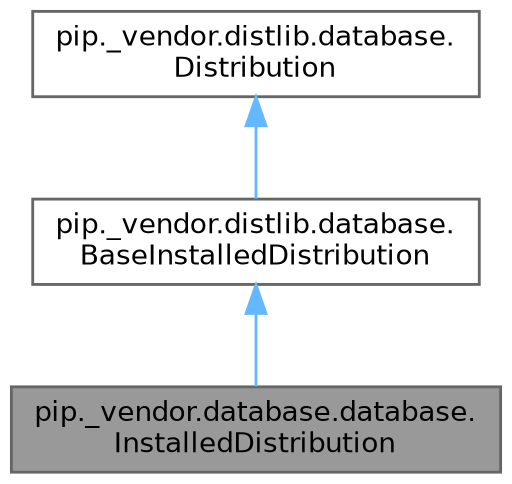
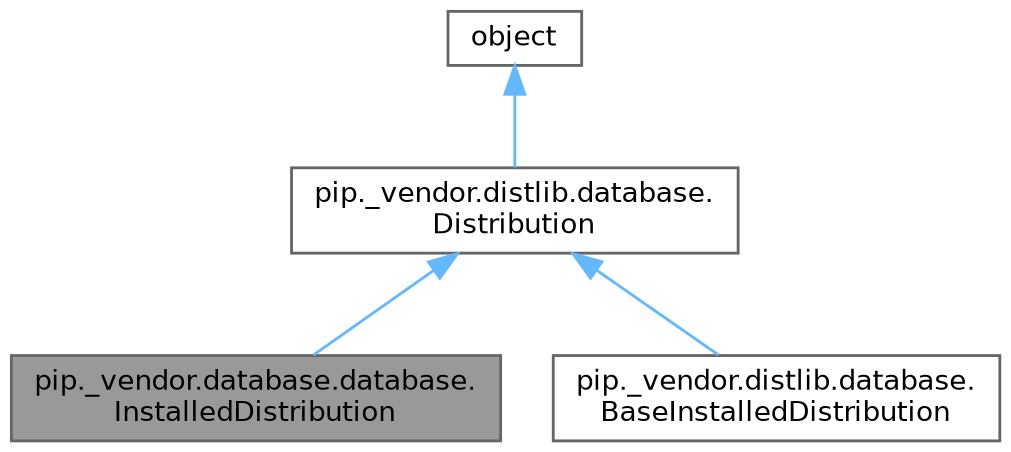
  digraph {
    node [color=gray40 fillcolor=white fontname=Helvetica fontsize=10 shape=box style=filled]
    edge [color=steelblue1 dir=back fontname=Helvetica fontsize=10 labelfontname=Helvetica labelfontsize=10 style=solid]
    n1 [fillcolor=grey60 fontcolor=black height=0.2 label="pip._vendor.database.database.\lInstalledDistribution" width=0.4]
    n2 [height=0.2 label="pip._vendor.distlib.database.\lBaseInstalledDistribution" width=0.4]
    n3 [height=0.2 label="pip._vendor.distlib.database.\lDistribution" width=0.4]
-   n2 -> n1
+   n4 [height=0.2 label=object width=0.4]
+   n3 -> n1
    n3 -> n2
+   n4 -> n3
  }
